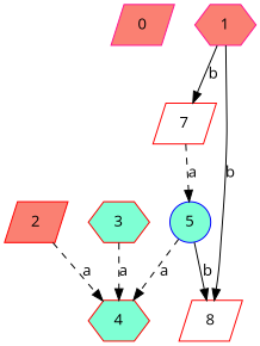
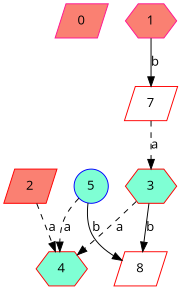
  strict digraph {
    fontname="Open Sans"
    node [color=red fillcolor=salmon fontname="Open Sans" shape=parallelogram style=filled]
    edge [fontname="Open Sans" style=dashed]
    0 [color=deeppink]
    5 [color=blue fillcolor=aquamarine shape=circle]
    4 [fillcolor=aquamarine shape=hexagon]
    8 [fillcolor=white]
    1 [color=deeppink shape=hexagon]
    7 [fillcolor=white]
    2
    3 [fillcolor=aquamarine shape=hexagon]
    5 -> 4 [label=a]
    5 -> 8 [label=b style=solid]
-   1 -> 8 [label=b style=solid]
+   3 -> 8 [label=b style=solid]
    1 -> 7 [label=b style=solid]
-   7 -> 5 [label=a]
+   7 -> 3 [label=a]
    2 -> 4 [label=a]
    3 -> 4 [label=a]
  }
